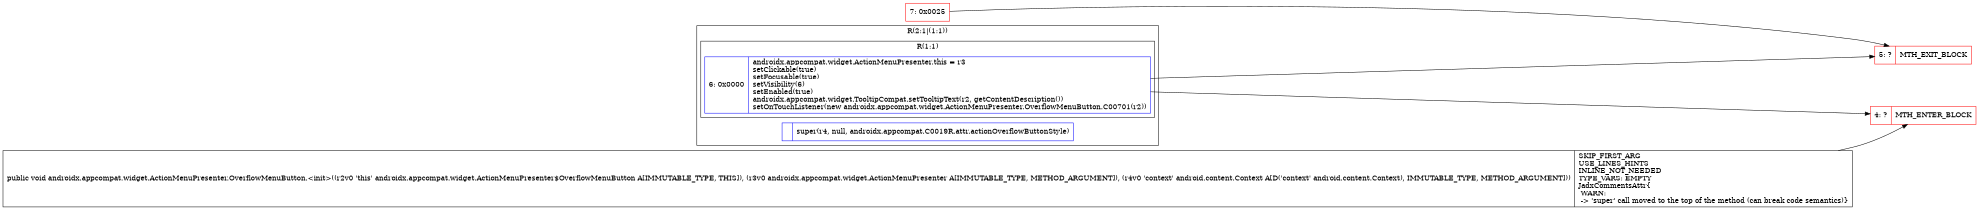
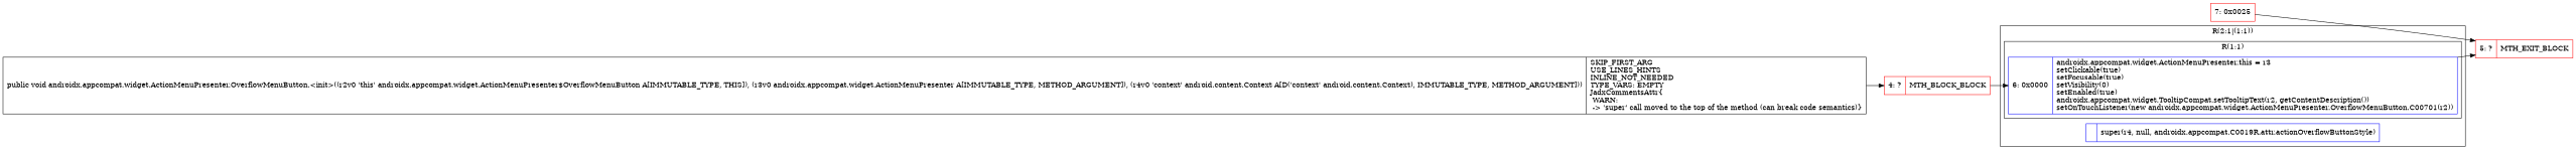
  digraph {
    rankdir=LR
    node [color=red shape=record]
-   n1 [color=blue label="{6\:\ 0x0000|androidx.appcompat.widget.ActionMenuPresenter.this = r3\lsetClickable(true)\lsetFocusable(true)\lsetVisibility(6)\lsetEnabled(true)\landroidx.appcompat.widget.TooltipCompat.setTooltipText(r2, getContentDescription())\lsetOnTouchListener(new androidx.appcompat.widget.ActionMenuPresenter.OverflowMenuButton.C00701(r2))\l}"]
+   n1 [color=blue label="{6\:\ 0x0000|androidx.appcompat.widget.ActionMenuPresenter.this = r3\lsetClickable(true)\lsetFocusable(true)\lsetVisibility(0)\lsetEnabled(true)\landroidx.appcompat.widget.TooltipCompat.setTooltipText(r2, getContentDescription())\lsetOnTouchListener(new androidx.appcompat.widget.ActionMenuPresenter.OverflowMenuButton.C00701(r2))\l}"]
    n2 [color=blue label="{|super(r4, null, androidx.appcompat.C0019R.attr.actionOverflowButtonStyle)\l}"]
    n3 [label="{5\:\ ?|MTH_EXIT_BLOCK\l}"]
    n4 [label="{7\:\ 0x0025}"]
-   n5 [label="{4\:\ ?|MTH_ENTER_BLOCK\l}"]
+   n5 [label="{4\:\ ?|MTH_BLOCK_BLOCK\l}"]
    n6 [label="{public void androidx.appcompat.widget.ActionMenuPresenter.OverflowMenuButton.\<init\>((r2v0 'this' androidx.appcompat.widget.ActionMenuPresenter$OverflowMenuButton A[IMMUTABLE_TYPE, THIS]), (r3v0 androidx.appcompat.widget.ActionMenuPresenter A[IMMUTABLE_TYPE, METHOD_ARGUMENT]), (r4v0 'context' android.content.Context A[D('context' android.content.Context), IMMUTABLE_TYPE, METHOD_ARGUMENT]))  | SKIP_FIRST_ARG\lUSE_LINES_HINTS\lINLINE_NOT_NEEDED\lTYPE_VARS: EMPTY\lJadxCommentsAttr\{\l WARN: \l \-\> 'super' call moved to the top of the method (can break code semantics)\}\l}" color=""]
    subgraph cluster_1 {
      label="R(2:1|(1:1))"
      n2
      subgraph cluster_2 {
        label="R(1:1)"
        n1
      }
    }
    n1 -> n3
    n4 -> n3
-   n1 -> n5
+   n5 -> n1
    n6 -> n5
  }
